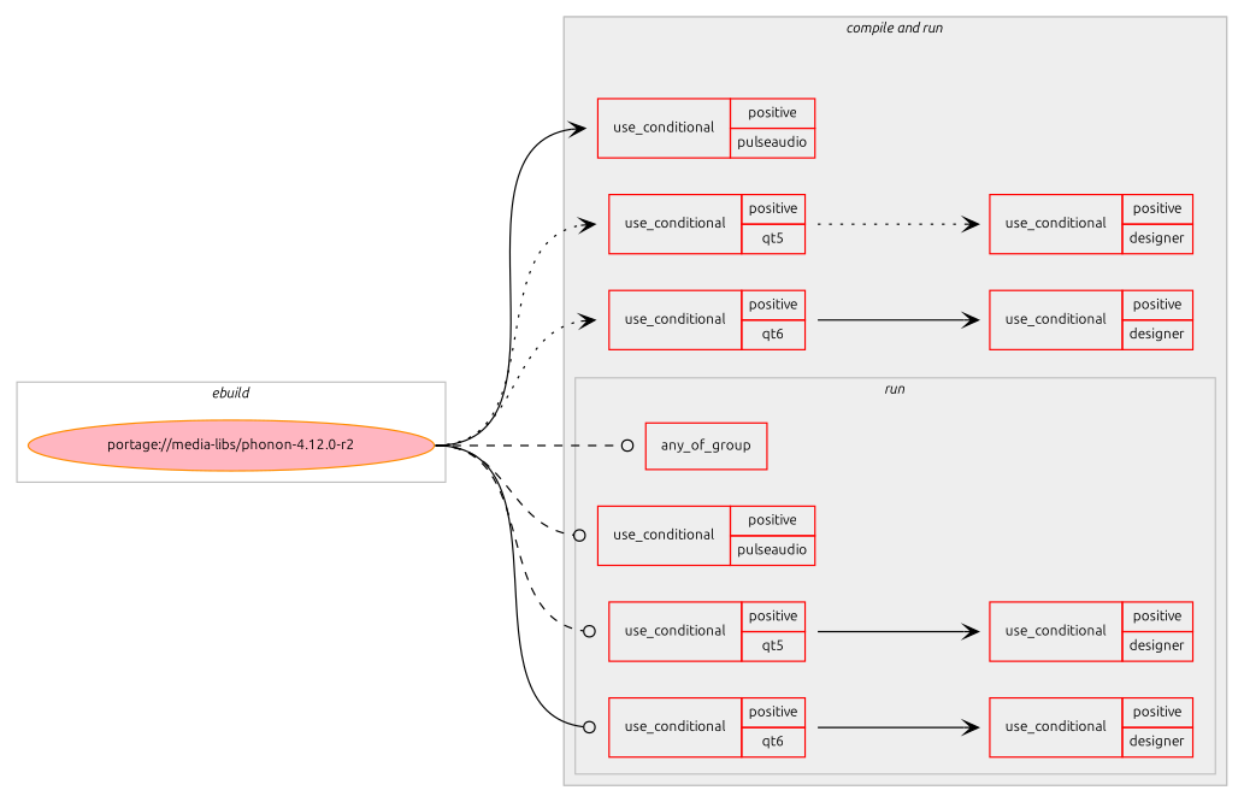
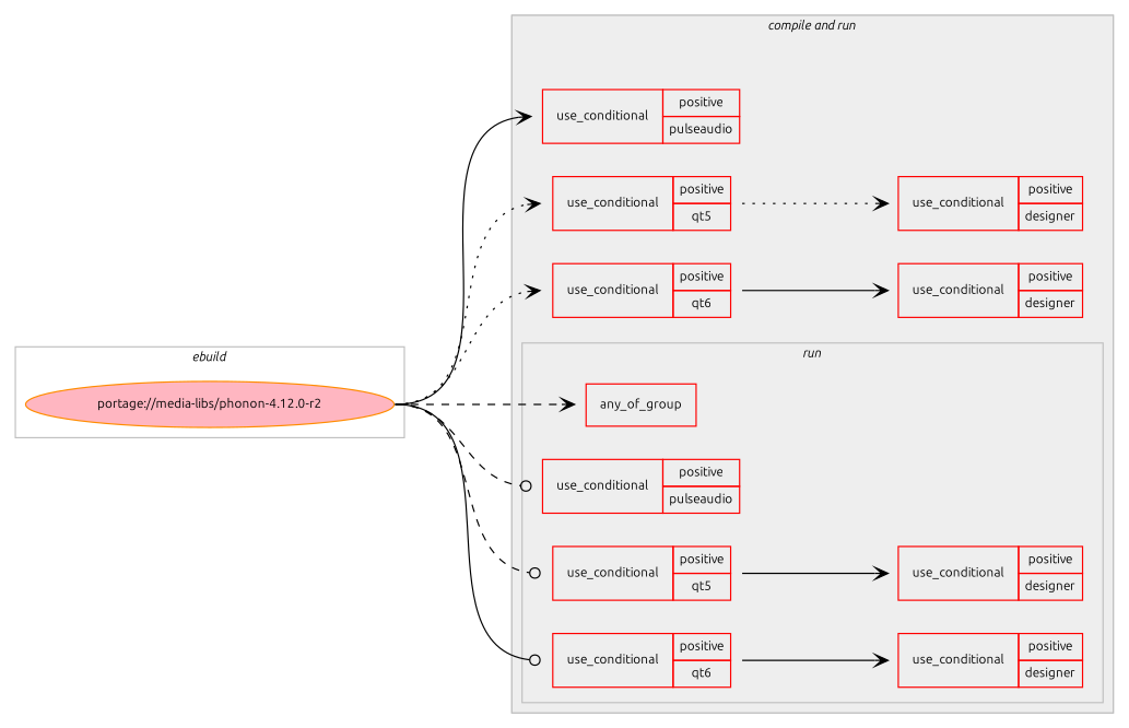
  digraph {
    compound=true
    concentrate=true
    fontname=Ubuntu
    fontsize=10
    newrank=true
    rankdir=LR
    ranksep=1.5
    node [color=red fontname=Ubuntu fontsize=10 shape=none]
    edge [arrowhead=vee headport=w style=solid tailport=e weight=20 fontname=Ubuntu]
    n1 [color=darkorange label="portage://media-libs/phonon-4.12.0-r2" width=4 style=filled fillcolor=lightpink shape=""]
    n2 [label=<<TABLE BORDER="0" CELLBORDER="1" CELLSPACING="0" CELLPADDING="4"><TR><TD ROWSPAN="3" CELLPADDING="10">use_conditional</TD></TR><TR><TD>positive</TD></TR><TR><TD>pulseaudio</TD></TR></TABLE>>]
    n3 [label=<<TABLE BORDER="0" CELLBORDER="1" CELLSPACING="0" CELLPADDING="4"><TR><TD ROWSPAN="3" CELLPADDING="10">use_conditional</TD></TR><TR><TD>positive</TD></TR><TR><TD>designer</TD></TR></TABLE>>]
    n4 [label=<<TABLE BORDER="0" CELLBORDER="1" CELLSPACING="0" CELLPADDING="4"><TR><TD ROWSPAN="3" CELLPADDING="10">use_conditional</TD></TR><TR><TD>positive</TD></TR><TR><TD>qt5</TD></TR></TABLE>>]
    n5 [label=<<TABLE BORDER="0" CELLBORDER="1" CELLSPACING="0" CELLPADDING="4"><TR><TD ROWSPAN="3" CELLPADDING="10">use_conditional</TD></TR><TR><TD>positive</TD></TR><TR><TD>designer</TD></TR></TABLE>>]
    n6 [label=<<TABLE BORDER="0" CELLBORDER="1" CELLSPACING="0" CELLPADDING="4"><TR><TD ROWSPAN="3" CELLPADDING="10">use_conditional</TD></TR><TR><TD>positive</TD></TR><TR><TD>qt6</TD></TR></TABLE>>]
    n7 [label=<<TABLE BORDER="0" CELLBORDER="1" CELLSPACING="0" CELLPADDING="4"><TR><TD CELLPADDING="10">any_of_group</TD></TR></TABLE>>]
    n8 [label=<<TABLE BORDER="0" CELLBORDER="1" CELLSPACING="0" CELLPADDING="4"><TR><TD ROWSPAN="3" CELLPADDING="10">use_conditional</TD></TR><TR><TD>positive</TD></TR><TR><TD>pulseaudio</TD></TR></TABLE>>]
    n9 [label=<<TABLE BORDER="0" CELLBORDER="1" CELLSPACING="0" CELLPADDING="4"><TR><TD ROWSPAN="3" CELLPADDING="10">use_conditional</TD></TR><TR><TD>positive</TD></TR><TR><TD>designer</TD></TR></TABLE>>]
    n10 [label=<<TABLE BORDER="0" CELLBORDER="1" CELLSPACING="0" CELLPADDING="4"><TR><TD ROWSPAN="3" CELLPADDING="10">use_conditional</TD></TR><TR><TD>positive</TD></TR><TR><TD>qt5</TD></TR></TABLE>>]
    n11 [label=<<TABLE BORDER="0" CELLBORDER="1" CELLSPACING="0" CELLPADDING="4"><TR><TD ROWSPAN="3" CELLPADDING="10">use_conditional</TD></TR><TR><TD>positive</TD></TR><TR><TD>designer</TD></TR></TABLE>>]
    n12 [label=<<TABLE BORDER="0" CELLBORDER="1" CELLSPACING="0" CELLPADDING="4"><TR><TD ROWSPAN="3" CELLPADDING="10">use_conditional</TD></TR><TR><TD>positive</TD></TR><TR><TD>qt6</TD></TR></TABLE>>]
    subgraph cluster_1 {
      color=gray
      label=<<i>ebuild</i>>
      rank=same
      n1
    }
    subgraph cluster_2 {
      color=gray
      label=<<i>dependencies</i>>
      subgraph cluster_3 {
        color=gray
        fillcolor="#eeeeee"
        label=<<i>compile</i>>
        style=filled
        subgraph sub_4 {
          color=gray
          fillcolor="#eeeeee"
          label=<<i>compile</i>>
          style=filled
          n2
        }
        subgraph sub_5 {
          color=gray
          fillcolor="#eeeeee"
          label=<<i>compile</i>>
          style=filled
          n4
          subgraph sub_6 {
            color=gray
            fillcolor="#eeeeee"
            label=<<i>compile</i>>
            style=filled
            n3
          }
        }
        subgraph sub_7 {
          color=gray
          fillcolor="#eeeeee"
          label=<<i>compile</i>>
          style=filled
          n6
          subgraph sub_8 {
            color=gray
            fillcolor="#eeeeee"
            label=<<i>compile</i>>
            style=filled
            n5
          }
        }
      }
      subgraph cluster_9 {
        color=gray
        fillcolor="#eeeeee"
        label=<<i>compile and run</i>>
        style=filled
      }
      subgraph cluster_10 {
        color=gray
        fillcolor="#eeeeee"
        label=<<i>run</i>>
        style=filled
        subgraph sub_11 {
          color=gray
          fillcolor="#eeeeee"
          label=<<i>run</i>>
          style=filled
          n7
        }
        subgraph sub_12 {
          color=gray
          fillcolor="#eeeeee"
          label=<<i>run</i>>
          style=filled
          n8
        }
        subgraph sub_13 {
          color=gray
          fillcolor="#eeeeee"
          label=<<i>run</i>>
          style=filled
          n10
          subgraph sub_14 {
            color=gray
            fillcolor="#eeeeee"
            label=<<i>run</i>>
            style=filled
            n9
          }
        }
        subgraph sub_15 {
          color=gray
          fillcolor="#eeeeee"
          label=<<i>run</i>>
          style=filled
          n12
          subgraph sub_16 {
            color=gray
            fillcolor="#eeeeee"
            label=<<i>run</i>>
            style=filled
            n11
          }
        }
      }
    }
    subgraph cluster_17 {
      color=gray
      label=<<i>candidates</i>>
      rank=same
    }
    n1 -> n2
    n1 -> n4 [style=dotted]
    n1 -> n6 [style=dotted]
-   n1 -> n7 [arrowhead=odot style=dashed]
+   n1 -> n7 [style=dashed]
    n1 -> n8 [arrowhead=odot style=dashed]
    n1 -> n10 [arrowhead=odot style=dashed]
    n1 -> n12 [arrowhead=odot]
    n4 -> n3 [style=dotted]
    n6 -> n5
    n10 -> n9
    n12 -> n11
  }
